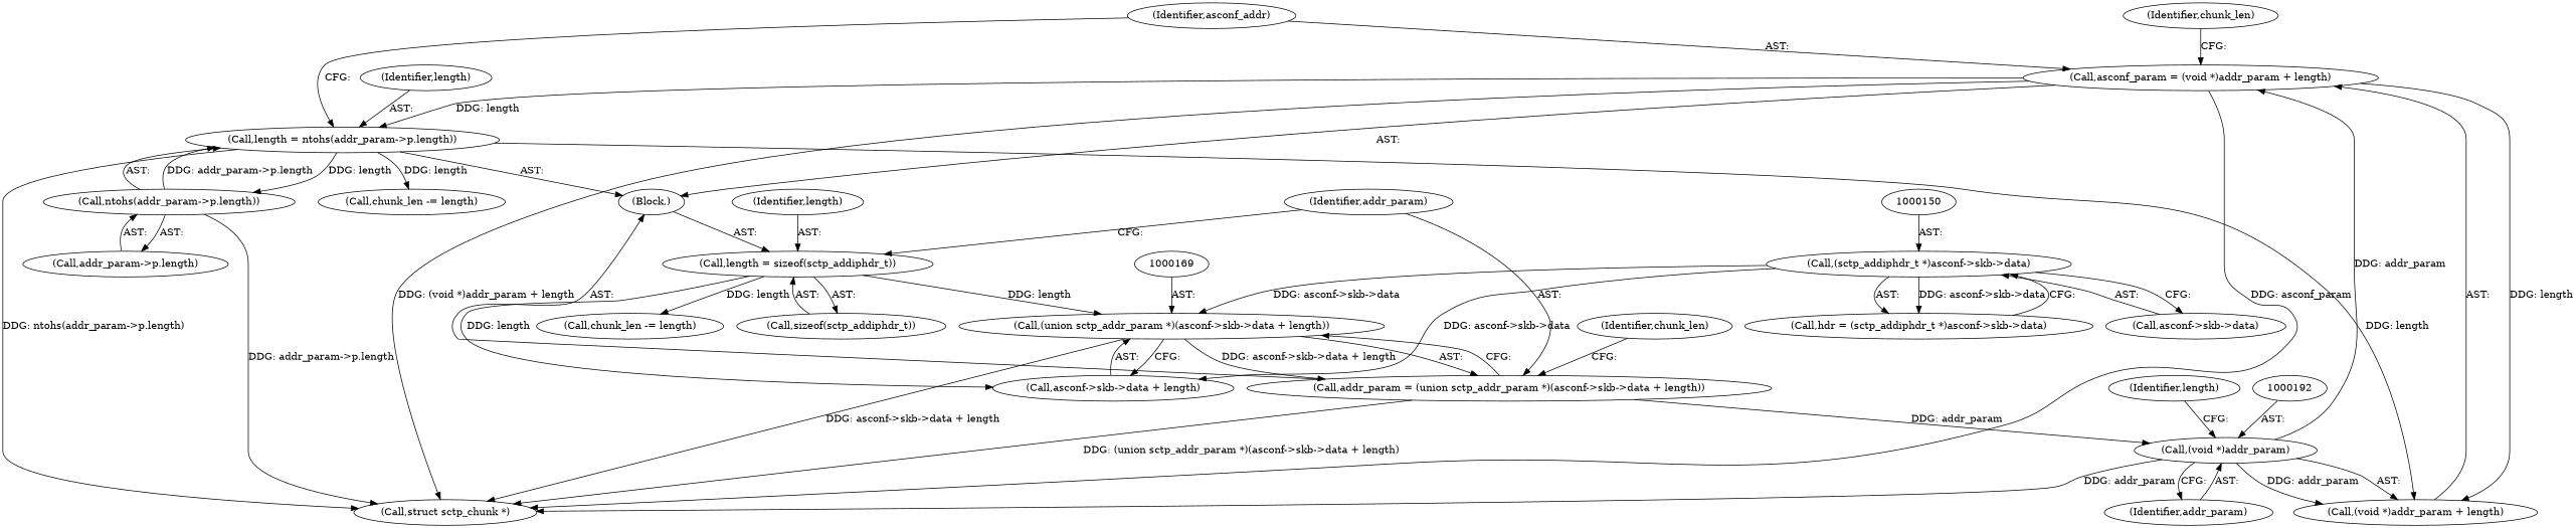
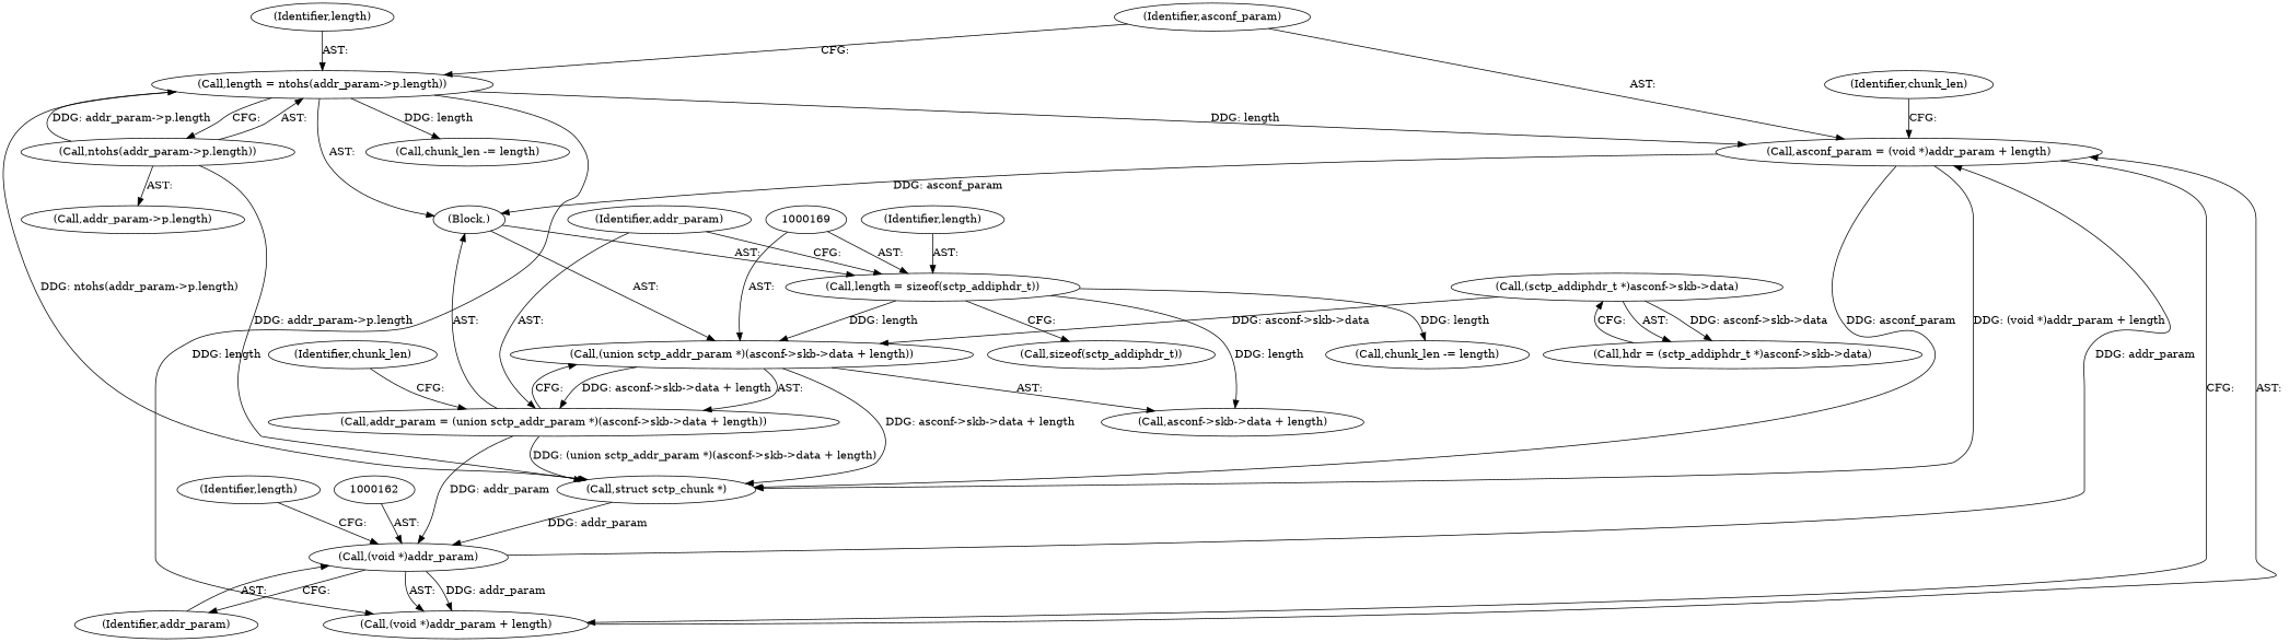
  digraph {
    n1 [label="(Call,asconf_param = (void *)addr_param + length)"]
    n2 [label="(Call,struct sctp_chunk *)"]
    n3 [label="(Call,(void *)addr_param + length)"]
    n4 [label="(Block,)"]
    n5 [label="(Call,length = sizeof(sctp_addiphdr_t))"]
    n6 [label="(Call,(void *)addr_param)"]
    n7 [label="(Identifier,addr_param)"]
    n8 [label="(Call,addr_param = (union sctp_addr_param *)(asconf->skb->data + length))"]
    n9 [label="(Call,(union sctp_addr_param *)(asconf->skb->data + length))"]
    n10 [label="(Call,asconf->skb->data + length)"]
    n11 [label="(Call,(sctp_addiphdr_t *)asconf->skb->data)"]
-   n12 [label="(Call,asconf->skb->data)"]
    n13 [label="(Call,hdr = (sctp_addiphdr_t *)asconf->skb->data)"]
    n14 [label="(Call,chunk_len -= length)"]
    n15 [label="(Call,sizeof(sctp_addiphdr_t))"]
    n16 [label="(Call,length = ntohs(addr_param->p.length))"]
    n17 [label="(Call,ntohs(addr_param->p.length))"]
    n18 [label="(Call,chunk_len -= length)"]
    n19 [label="(Call,addr_param->p.length)"]
    n20 [label="(Identifier,length)"]
    n21 [label="(Identifier,length)"]
-   n22 [label="(Identifier,asconf_addr)"]
+   n22 [label="(Identifier,asconf_param)"]
    n23 [label="(Identifier,addr_param)"]
    n24 [label="(Identifier,chunk_len)"]
    n25 [label="(Identifier,chunk_len)"]
    n26 [label="(Identifier,length)"]
-   1000192
+   1000192 [label=1000162]
    1000169
-   1000150
    n1 -> n2 [label="DDG: (void *)addr_param + length"]
    n1 -> n2 [label="DDG: asconf_param"]
-   n1 -> n3 [label="DDG: length"]
-   n1 -> n4 [label="AST: "]
+   n1 -> n3 [label="CFG: "]
+   n1 -> n4 [label="DDG: asconf_param"]
    n3 -> n1 [label="AST: "]
    n4 -> n5 [label="AST: "]
    n5 -> n9 [label="DDG: length"]
    n5 -> n10 [label="DDG: length"]
    n5 -> n14 [label="DDG: length"]
-   n5 -> n15 [label="AST: "]
+   n5 -> n15 [label="CFG: "]
    n6 -> n1 [label="DDG: addr_param"]
-   n6 -> n2 [label="DDG: addr_param"]
+   n2 -> n6 [label="DDG: addr_param"]
    n6 -> n3 [label="AST: "]
    n6 -> n3 [label="DDG: addr_param"]
    n6 -> n7 [label="CFG: "]
    n7 -> n6 [label="AST: "]
    n8 -> n2 [label="DDG: (union sctp_addr_param *)(asconf->skb->data + length)"]
    n8 -> n4 [label="AST: "]
    n8 -> n6 [label="DDG: addr_param"]
    n8 -> n9 [label="CFG: "]
    n9 -> n2 [label="DDG: asconf->skb->data + length"]
    n9 -> n8 [label="AST: "]
    n9 -> n8 [label="DDG: asconf->skb->data + length"]
-   n9 -> n10 [label="CFG: "]
-   n10 -> n9 [label="AST: "]
+   n9 -> n10 [label="AST: "]
+   n4 -> n9 [label="AST: "]
    n11 -> n9 [label="DDG: asconf->skb->data"]
-   n11 -> n10 [label="DDG: asconf->skb->data"]
-   n11 -> n12 [label="CFG: "]
    n11 -> n13 [label="AST: "]
    n11 -> n13 [label="DDG: asconf->skb->data"]
-   n12 -> n11 [label="AST: "]
    n13 -> n11 [label="CFG: "]
-   n15 -> n5 [label="AST: "]
-   n1 -> n16 [label="DDG: length"]
+   1000169 -> n5 [label="AST: "]
+   n16 -> n1 [label="DDG: length"]
    n16 -> n2 [label="DDG: ntohs(addr_param->p.length)"]
    n16 -> n3 [label="DDG: length"]
    n16 -> n4 [label="AST: "]
-   n16 -> n17 [label="DDG: length"]
+   n16 -> n17 [label="CFG: "]
    n16 -> n18 [label="DDG: length"]
    n17 -> n2 [label="DDG: addr_param->p.length"]
    n17 -> n16 [label="AST: "]
    n17 -> n16 [label="DDG: addr_param->p.length"]
    n17 -> n19 [label="AST: "]
-   n19 -> n17 [label="AST: "]
    n20 -> n16 [label="AST: "]
    n21 -> n6 [label="CFG: "]
    n22 -> n1 [label="AST: "]
    n22 -> n16 [label="CFG: "]
    n23 -> n5 [label="CFG: "]
    n23 -> n8 [label="AST: "]
    n24 -> n8 [label="CFG: "]
    n25 -> n1 [label="CFG: "]
    n26 -> n5 [label="AST: "]
    1000192 -> n6 [label="AST: "]
    1000169 -> n9 [label="AST: "]
-   1000150 -> n11 [label="AST: "]
  }
